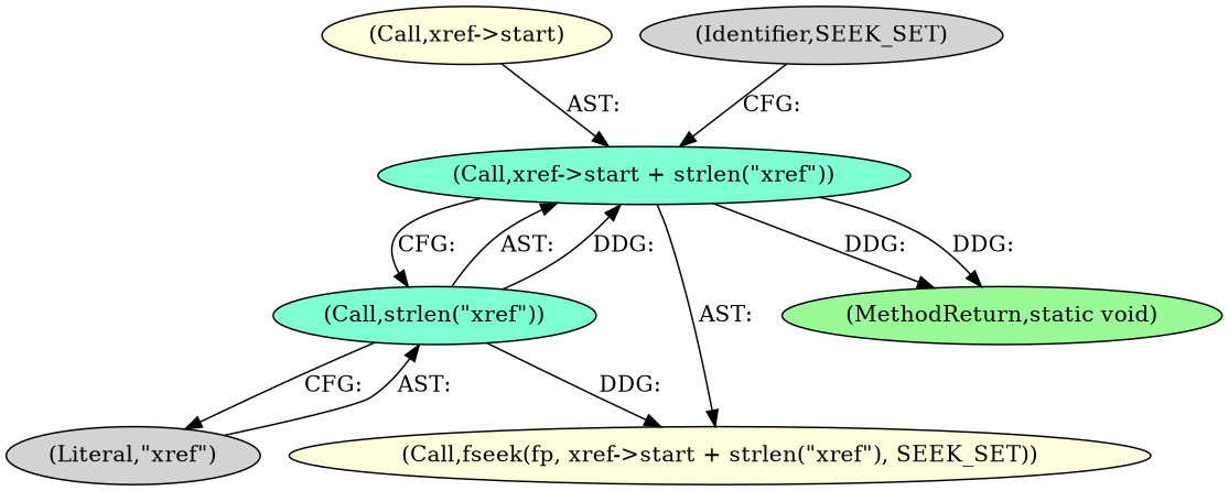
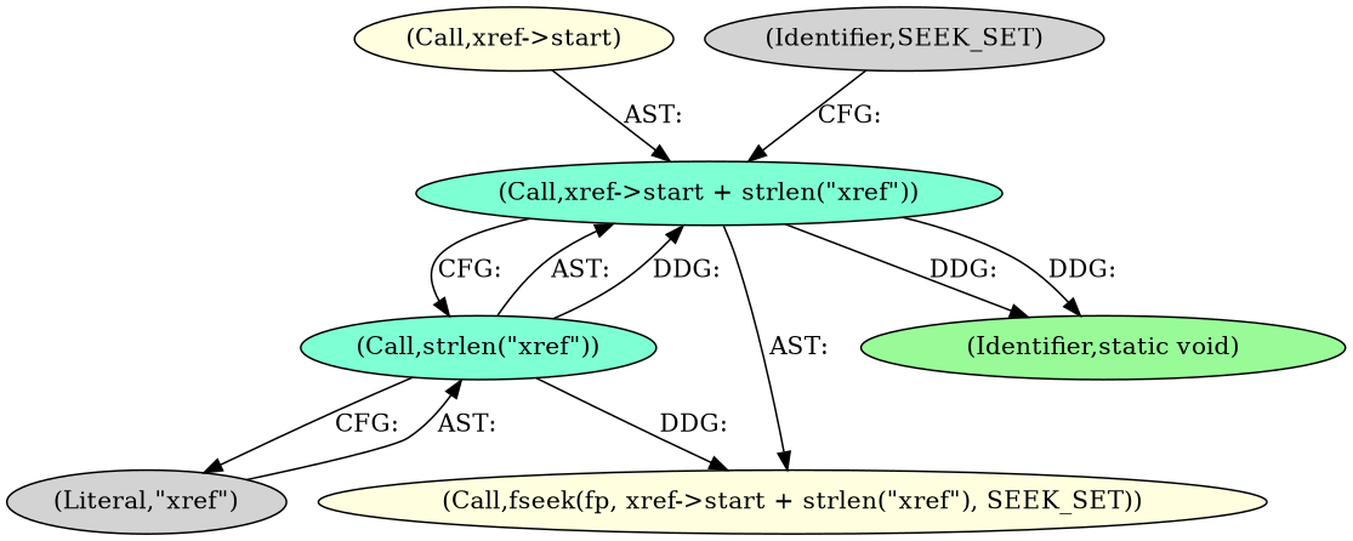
  digraph {
    node [style=filled fillcolor=aquamarine]
    n1 [label="(Call,xref->start + strlen(\"xref\"))"]
    n2 [label="(Call,strlen(\"xref\"))"]
    n3 [label="(Call,fseek(fp, xref->start + strlen(\"xref\"), SEEK_SET))" fillcolor=lightyellow]
-   n4 [label="(MethodReturn,static void)" fillcolor=palegreen]
+   n4 [label="(Identifier,static void)" fillcolor=palegreen]
    n5 [label="(Literal,\"xref\")" fillcolor=lightgrey]
    n6 [label="(Call,xref->start)" fillcolor=lightyellow]
    n7 [label="(Identifier,SEEK_SET)" fillcolor=lightgrey]
    n1 -> n2 [label="CFG: "]
    n1 -> n3 [label="AST: "]
    n1 -> n4 [label="DDG: "]
    n1 -> n4 [label="DDG: "]
    n2 -> n1 [label="AST: "]
    n2 -> n1 [label="DDG: "]
    n2 -> n3 [label="DDG: "]
    n2 -> n5 [label="CFG: "]
    n5 -> n2 [label="AST: "]
    n6 -> n1 [label="AST: "]
    n7 -> n1 [label="CFG: "]
  }
